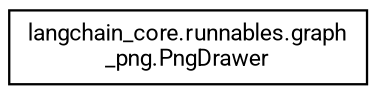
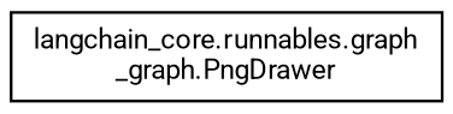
  digraph {
    rankdir=TB
    fontname=Roboto
-   n1 [color=black fillcolor=white fontname=Roboto fontsize=10 height=0.2 label="langchain_core.runnables.graph\l_png.PngDrawer" shape=record style=filled width=0.4]
+   n1 [color=black fillcolor=white fontname=Roboto fontsize=10 height=0.2 label="langchain_core.runnables.graph\l_graph.PngDrawer" shape=record style=filled width=0.4]
  }
